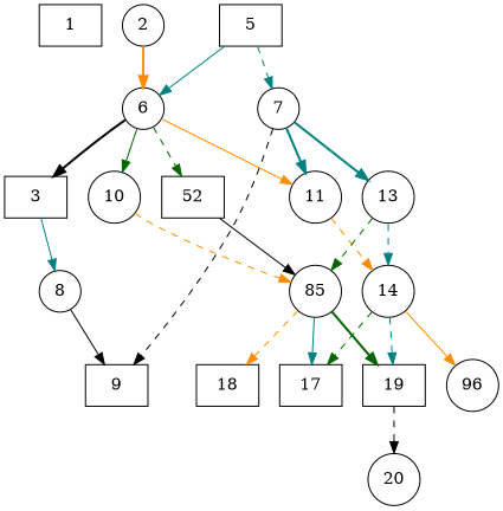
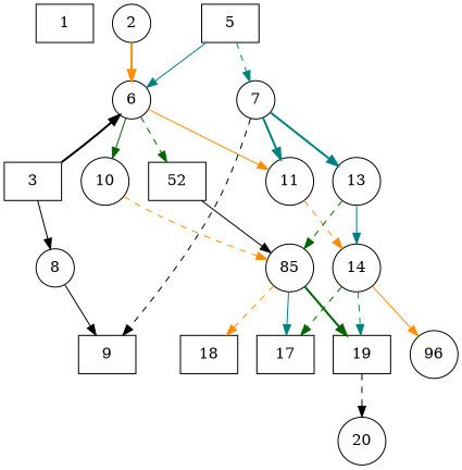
  digraph {
    node [alpha=0.14 shape=circle]
    edge [color=teal style=dashed]
    1 [alpha=0.06 expect_size=49089536 shape=box]
    2 [alpha=0.13 expect_size=39660544]
    6 [expect_size=35155968]
    10 [expect_size=28129280]
    11 [alpha=0.16 expect_size=38259712]
    n6 [alpha=0.07 expect_size=6106112 label=52 shape=box]
    n7 [alpha=0.04 expect_size=14557184 label=85]
    14 [alpha=0.12 expect_size=6140928]
    3 [alpha=0.07 expect_size=7731200 shape=box]
    8 [expect_size=9476096]
    9 [alpha=0.02 expect_size=35942400 shape=box]
    5 [alpha=0.10 expect_size=7899136 shape=box]
    7 [alpha=0.17 expect_size=51458048]
    13 [alpha=0.07 expect_size=35908608]
    17 [alpha=0.06 expect_size=23687168 shape=box]
    19 [alpha=0.11 expect_size=49869824 shape=box]
    18 [alpha=0.19 expect_size=15751168 shape=box]
    n18 [alpha=0.04 expect_size=37388288 label=96]
    20 [alpha=0.05 expect_size=6789120]
    2 -> 6 [color=darkorange style=bold]
    6 -> 10 [color=darkgreen style=solid]
    6 -> 11 [color=darkorange style=solid]
    6 -> n6 [color=darkgreen]
    10 -> n7 [color=darkorange]
    11 -> 14 [color=darkorange]
    n6 -> n7 [color=black style=solid]
    n7 -> 17 [style=solid]
    n7 -> 19 [color=darkgreen style=bold]
    n7 -> 18 [color=darkorange]
    14 -> 17 [color=darkgreen]
    14 -> 19
    14 -> n18 [color=darkorange style=solid]
-   6 -> 3 [color=black style=bold]
-   3 -> 8 [style=solid]
+   3 -> 6 [color=black style=bold]
+   3 -> 8 [color=black style=solid]
    8 -> 9 [color=black style=solid]
    5 -> 6 [style=solid]
    5 -> 7
    7 -> 11 [style=bold]
    7 -> 9 [color=black]
    7 -> 13 [style=bold]
    13 -> n7 [color=darkgreen]
-   13 -> 14
+   13 -> 14 [style=solid]
    19 -> 20 [color=black]
  }
